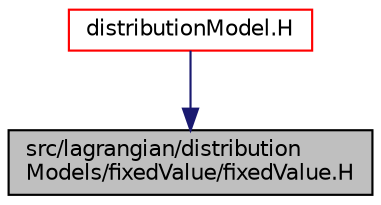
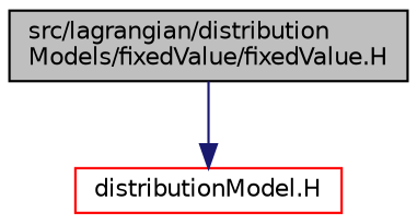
  digraph {
    node [fontname=Helvetica fontsize=10 shape=record]
    n1 [color=black fillcolor=grey75 fontcolor=black height=0.2 label="src/lagrangian/distribution\lModels/fixedValue/fixedValue.H" style=filled width=0.4]
    n2 [color=red height=0.2 label="distributionModel.H" width=0.4]
-   n2 -> n1 [color=midnightblue fontname=Helvetica fontsize=10 labelfontname=Helvetica labelfontsize=10 style=solid]
+   n1 -> n2 [color=midnightblue fontname=Helvetica fontsize=10 labelfontname=Helvetica labelfontsize=10 style=solid]
  }
